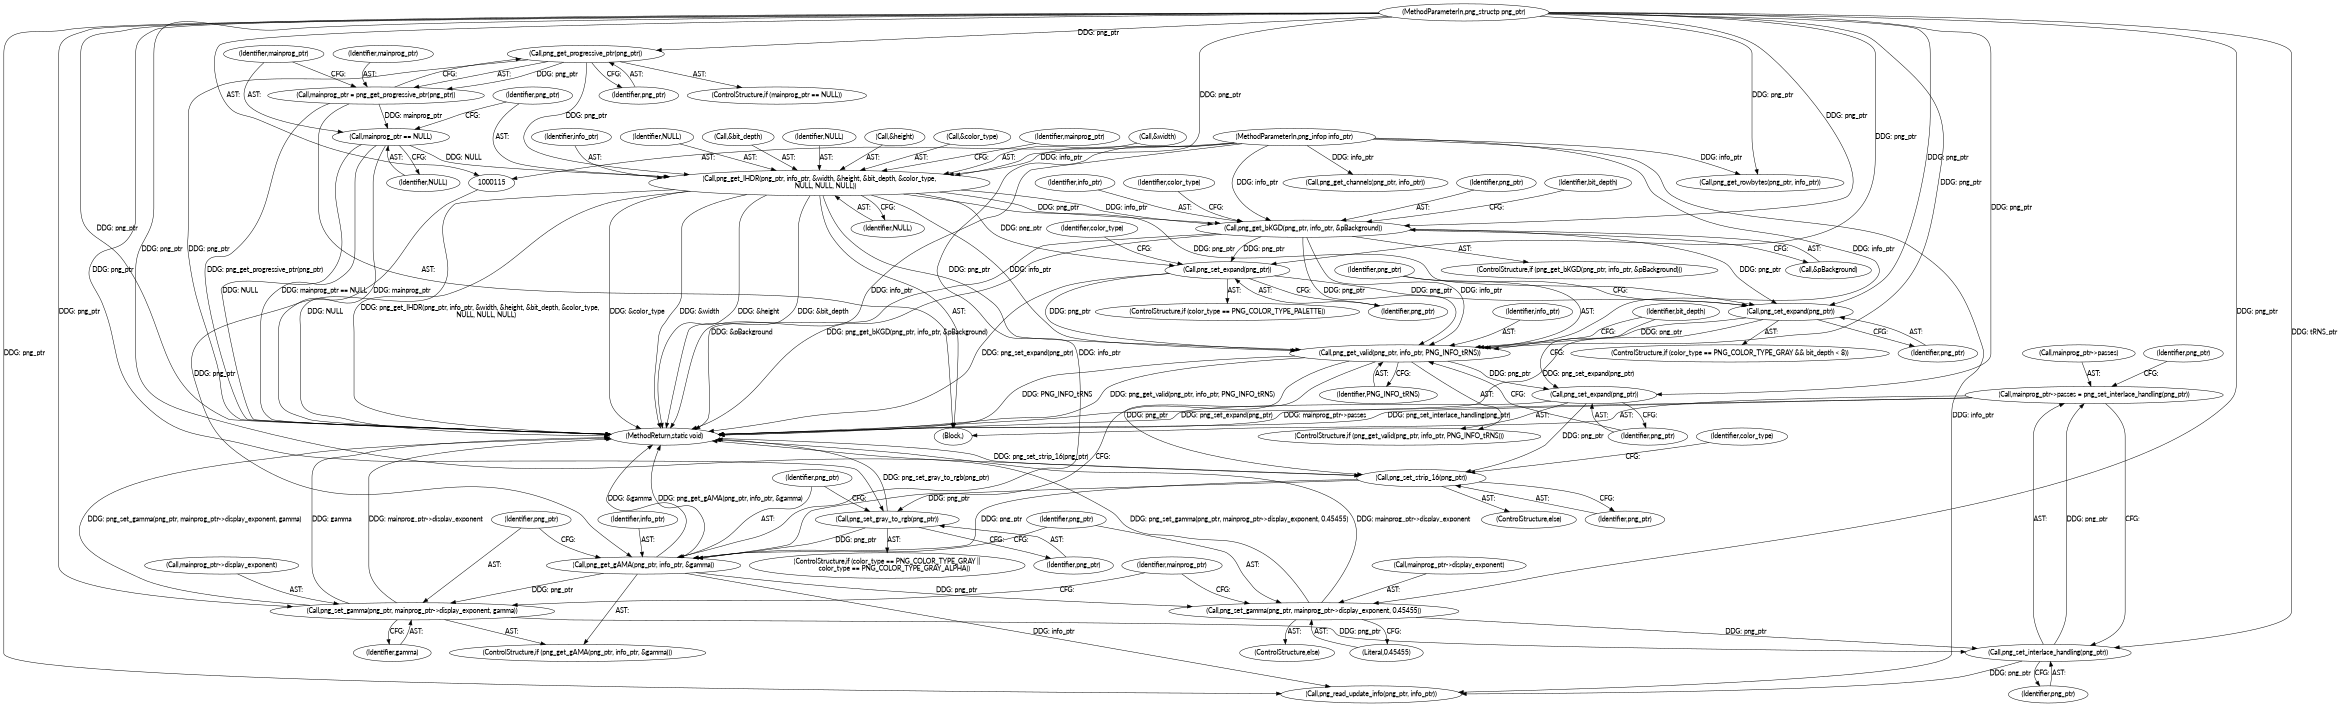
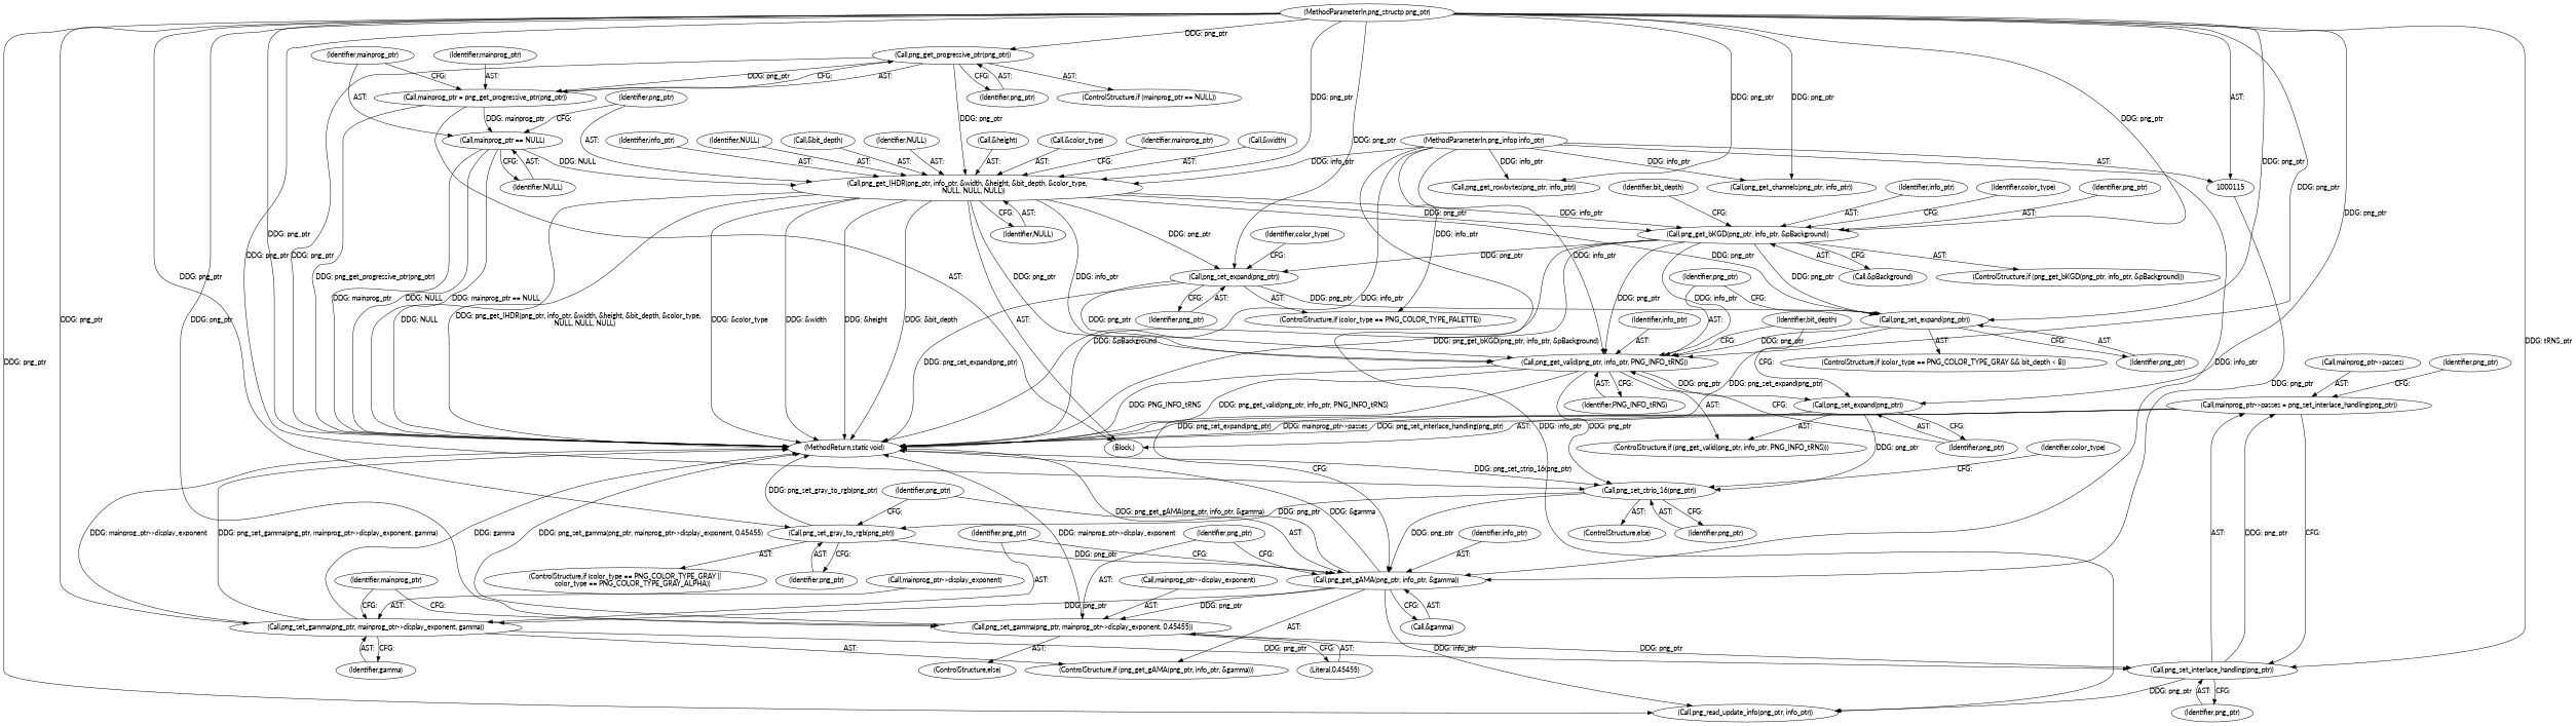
  digraph {
    fontname=Lato
    node [fontname=Lato]
    edge [fontname=Lato]
    n1 [label="(Call,mainprog_ptr->passes = png_set_interlace_handling(png_ptr))"]
    n2 [label="(Call,png_set_interlace_handling(png_ptr))"]
    n3 [label="(MethodReturn,static void)"]
    n4 [label="(Block,)"]
    n5 [label="(Identifier,png_ptr)"]
    n6 [label="(Call,png_read_update_info(png_ptr, info_ptr))"]
    n7 [label="(Call,png_set_strip_16(png_ptr))"]
    n8 [label="(Call,png_set_gamma(png_ptr, mainprog_ptr->display_exponent, 0.45455))"]
    n9 [label="(ControlStructure,else)"]
    n10 [label="(Literal,0.45455)"]
    n11 [label="(Call,png_get_gAMA(png_ptr, info_ptr, &gamma))"]
    n12 [label="(Call,png_set_gamma(png_ptr, mainprog_ptr->display_exponent, gamma))"]
    n13 [label="(ControlStructure,if (png_get_gAMA(png_ptr, info_ptr, &gamma)))"]
+   n14 [label="(Call,&gamma)"]
    n15 [label="(Identifier,gamma)"]
    n16 [label="(Call,png_set_gray_to_rgb(png_ptr))"]
    n17 [label="(Identifier,png_ptr)"]
    n18 [label="(ControlStructure,else)"]
    n19 [label="(ControlStructure,if (color_type == PNG_COLOR_TYPE_GRAY ||\n        color_type == PNG_COLOR_TYPE_GRAY_ALPHA))"]
    n20 [label="(Identifier,png_ptr)"]
    n21 [label="(Call,png_get_valid(png_ptr, info_ptr, PNG_INFO_tRNS))"]
    n22 [label="(Call,png_set_expand(png_ptr))"]
    n23 [label="(Identifier,PNG_INFO_tRNS)"]
    n24 [label="(ControlStructure,if (png_get_valid(png_ptr, info_ptr, PNG_INFO_tRNS)))"]
    n25 [label="(Identifier,png_ptr)"]
    n26 [label="(Call,png_set_expand(png_ptr))"]
    n27 [label="(Identifier,png_ptr)"]
    n28 [label="(ControlStructure,if (color_type == PNG_COLOR_TYPE_GRAY && bit_depth < 8))"]
    n29 [label="(Call,png_get_IHDR(png_ptr, info_ptr, &width, &height, &bit_depth, &color_type,\n       NULL, NULL, NULL))"]
    n30 [label="(Call,png_get_bKGD(png_ptr, info_ptr, &pBackground))"]
    n31 [label="(Call,png_set_expand(png_ptr))"]
    n32 [label="(Identifier,NULL)"]
    n33 [label="(Call,&pBackground)"]
    n34 [label="(ControlStructure,if (png_get_bKGD(png_ptr, info_ptr, &pBackground)))"]
    n35 [label="(ControlStructure,if (color_type == PNG_COLOR_TYPE_PALETTE))"]
    n36 [label="(Identifier,png_ptr)"]
    n37 [label="(Call,png_get_progressive_ptr(png_ptr))"]
    n38 [label="(Call,mainprog_ptr = png_get_progressive_ptr(png_ptr))"]
    n39 [label="(Identifier,png_ptr)"]
    n40 [label="(ControlStructure,if (mainprog_ptr == NULL))"]
    n41 [label="(Call,mainprog_ptr == NULL)"]
    n42 [label="(MethodParameterIn,png_structp png_ptr)"]
    n43 [label="(Call,png_get_rowbytes(png_ptr, info_ptr))"]
    n44 [label="(Call,png_get_channels(png_ptr, info_ptr))"]
    1000115
    n46 [label="(MethodParameterIn,png_infop info_ptr)"]
    n47 [label="(Identifier,NULL)"]
    n48 [label="(Identifier,bit_depth)"]
    n49 [label="(Identifier,png_ptr)"]
    n50 [label="(Identifier,png_ptr)"]
    n51 [label="(Identifier,info_ptr)"]
    n52 [label="(Identifier,info_ptr)"]
    n53 [label="(Identifier,png_ptr)"]
    n54 [label="(Identifier,color_type)"]
    n55 [label="(Identifier,NULL)"]
    n56 [label="(Call,&bit_depth)"]
    n57 [label="(Identifier,color_type)"]
    n58 [label="(Identifier,png_ptr)"]
    n59 [label="(Call,mainprog_ptr->display_exponent)"]
    n60 [label="(Identifier,mainprog_ptr)"]
    n61 [label="(Identifier,color_type)"]
    n62 [label="(Identifier,mainprog_ptr)"]
    n63 [label="(Identifier,png_ptr)"]
    n64 [label="(Identifier,info_ptr)"]
    n65 [label="(Identifier,NULL)"]
    n66 [label="(Identifier,png_ptr)"]
    n67 [label="(Call,&height)"]
    n68 [label="(Call,&color_type)"]
    n69 [label="(Identifier,mainprog_ptr)"]
    n70 [label="(Call,mainprog_ptr->passes)"]
    n71 [label="(Call,mainprog_ptr->display_exponent)"]
    n72 [label="(Call,&width)"]
    n73 [label="(Identifier,bit_depth)"]
    n74 [label="(Identifier,png_ptr)"]
    n75 [label="(Identifier,mainprog_ptr)"]
    n76 [label="(Identifier,info_ptr)"]
    n1 -> n2 [label="CFG: "]
    n1 -> n3 [label="DDG: mainprog_ptr->passes"]
    n1 -> n3 [label="DDG: png_set_interlace_handling(png_ptr)"]
    n1 -> n4 [label="AST: "]
    n2 -> n1 [label="AST: "]
    n2 -> n1 [label="DDG: png_ptr"]
    n2 -> n5 [label="CFG: "]
    n2 -> n6 [label="DDG: png_ptr"]
    n3 -> n7 [label="DDG: png_set_strip_16(png_ptr)"]
    n5 -> n2 [label="AST: "]
    n7 -> n11 [label="DDG: png_ptr"]
    n7 -> n16 [label="DDG: png_ptr"]
    n7 -> n17 [label="CFG: "]
    n7 -> n18 [label="AST: "]
    n8 -> n2 [label="DDG: png_ptr"]
    n8 -> n3 [label="DDG: png_set_gamma(png_ptr, mainprog_ptr->display_exponent, 0.45455)"]
    n8 -> n3 [label="DDG: mainprog_ptr->display_exponent"]
    n8 -> n9 [label="AST: "]
    n8 -> n10 [label="CFG: "]
    n10 -> n8 [label="AST: "]
    n11 -> n3 [label="DDG: png_get_gAMA(png_ptr, info_ptr, &gamma)"]
    n11 -> n3 [label="DDG: &gamma"]
    n11 -> n6 [label="DDG: info_ptr"]
    n11 -> n8 [label="DDG: png_ptr"]
    n11 -> n12 [label="DDG: png_ptr"]
    n11 -> n13 [label="AST: "]
+   n11 -> n14 [label="CFG: "]
    n12 -> n2 [label="DDG: png_ptr"]
    n12 -> n3 [label="DDG: png_set_gamma(png_ptr, mainprog_ptr->display_exponent, gamma)"]
    n12 -> n3 [label="DDG: gamma"]
    n12 -> n3 [label="DDG: mainprog_ptr->display_exponent"]
    n12 -> n13 [label="AST: "]
    n12 -> n15 [label="CFG: "]
+   n14 -> n11 [label="AST: "]
    n15 -> n12 [label="AST: "]
    n16 -> n3 [label="DDG: png_set_gray_to_rgb(png_ptr)"]
    n16 -> n11 [label="DDG: png_ptr"]
    n16 -> n19 [label="AST: "]
    n16 -> n20 [label="CFG: "]
    n17 -> n7 [label="AST: "]
    n20 -> n16 [label="AST: "]
    n21 -> n3 [label="DDG: PNG_INFO_tRNS"]
    n21 -> n3 [label="DDG: png_get_valid(png_ptr, info_ptr, PNG_INFO_tRNS)"]
    n21 -> n7 [label="DDG: png_ptr"]
    n21 -> n11 [label="CFG: "]
    n21 -> n22 [label="DDG: png_ptr"]
    n21 -> n23 [label="CFG: "]
    n21 -> n24 [label="AST: "]
    n22 -> n3 [label="DDG: png_set_expand(png_ptr)"]
    n22 -> n7 [label="DDG: png_ptr"]
    n22 -> n24 [label="AST: "]
    n22 -> n25 [label="CFG: "]
    n23 -> n21 [label="AST: "]
    n25 -> n21 [label="CFG: "]
    n25 -> n22 [label="AST: "]
    n26 -> n3 [label="DDG: png_set_expand(png_ptr)"]
    n26 -> n21 [label="DDG: png_ptr"]
    n26 -> n27 [label="CFG: "]
    n26 -> n28 [label="AST: "]
    n27 -> n26 [label="AST: "]
    n29 -> n3 [label="DDG: NULL"]
    n29 -> n3 [label="DDG: png_get_IHDR(png_ptr, info_ptr, &width, &height, &bit_depth, &color_type,\n       NULL, NULL, NULL)"]
    n29 -> n3 [label="DDG: &color_type"]
    n29 -> n3 [label="DDG: &width"]
    n29 -> n3 [label="DDG: &height"]
    n29 -> n3 [label="DDG: &bit_depth"]
    n29 -> n4 [label="AST: "]
    n29 -> n21 [label="DDG: png_ptr"]
    n29 -> n21 [label="DDG: info_ptr"]
    n29 -> n26 [label="DDG: png_ptr"]
    n29 -> n30 [label="DDG: png_ptr"]
    n29 -> n30 [label="DDG: info_ptr"]
    n29 -> n31 [label="DDG: png_ptr"]
    n29 -> n32 [label="CFG: "]
    n30 -> n3 [label="DDG: &pBackground"]
    n30 -> n3 [label="DDG: png_get_bKGD(png_ptr, info_ptr, &pBackground)"]
    n30 -> n21 [label="DDG: png_ptr"]
    n30 -> n21 [label="DDG: info_ptr"]
    n30 -> n26 [label="DDG: png_ptr"]
    n30 -> n31 [label="DDG: png_ptr"]
    n30 -> n33 [label="CFG: "]
    n30 -> n34 [label="AST: "]
    n31 -> n3 [label="DDG: png_set_expand(png_ptr)"]
    n31 -> n21 [label="DDG: png_ptr"]
    n31 -> n26 [label="DDG: png_ptr"]
    n31 -> n35 [label="AST: "]
    n31 -> n36 [label="CFG: "]
    n32 -> n29 [label="AST: "]
    n33 -> n30 [label="AST: "]
    n36 -> n31 [label="AST: "]
    n37 -> n3 [label="DDG: png_ptr"]
    n37 -> n29 [label="DDG: png_ptr"]
    n37 -> n38 [label="AST: "]
    n37 -> n38 [label="DDG: png_ptr"]
    n37 -> n39 [label="CFG: "]
    n37 -> n40 [label="AST: "]
    n38 -> n3 [label="DDG: png_get_progressive_ptr(png_ptr)"]
    n38 -> n4 [label="AST: "]
    n38 -> n37 [label="CFG: "]
    n38 -> n41 [label="DDG: mainprog_ptr"]
    n39 -> n37 [label="AST: "]
    n41 -> n3 [label="DDG: NULL"]
    n41 -> n3 [label="DDG: mainprog_ptr == NULL"]
    n41 -> n3 [label="DDG: mainprog_ptr"]
    n41 -> n29 [label="DDG: NULL"]
    n41 -> n47 [label="CFG: "]
    n42 -> n2 [label="DDG: tRNS_ptr"]
    n42 -> n3 [label="DDG: png_ptr"]
    n42 -> n6 [label="DDG: png_ptr"]
    n42 -> n7 [label="DDG: png_ptr"]
    n42 -> n8 [label="DDG: png_ptr"]
    n42 -> n12 [label="DDG: png_ptr"]
    n42 -> n16 [label="DDG: png_ptr"]
    n42 -> n21 [label="DDG: png_ptr"]
    n42 -> n22 [label="DDG: png_ptr"]
    n42 -> n26 [label="DDG: png_ptr"]
    n42 -> n29 [label="DDG: png_ptr"]
    n42 -> n30 [label="DDG: png_ptr"]
    n42 -> n31 [label="DDG: png_ptr"]
    n42 -> n37 [label="DDG: png_ptr"]
    n42 -> n43 [label="DDG: png_ptr"]
+   n42 -> n44 [label="DDG: png_ptr"]
    n42 -> 1000115 [label="AST: "]
    1000115 -> n11 [label="DDG: png_ptr"]
    n46 -> n3 [label="DDG: info_ptr"]
    n46 -> n6 [label="DDG: info_ptr"]
    n46 -> n11 [label="DDG: info_ptr"]
    n46 -> n21 [label="DDG: info_ptr"]
    n46 -> n29 [label="DDG: info_ptr"]
-   n46 -> n30 [label="DDG: info_ptr"]
+   n46 -> n35 [label="DDG: info_ptr"]
    n46 -> n43 [label="DDG: info_ptr"]
    n46 -> n44 [label="DDG: info_ptr"]
    n46 -> 1000115 [label="AST: "]
    n47 -> n41 [label="AST: "]
    n48 -> n21 [label="CFG: "]
    n48 -> n22 [label="CFG: "]
    n49 -> n1 [label="CFG: "]
    n50 -> n8 [label="AST: "]
    n50 -> n11 [label="CFG: "]
    n51 -> n30 [label="AST: "]
    n52 -> n29 [label="AST: "]
    n53 -> n21 [label="AST: "]
    n53 -> n26 [label="CFG: "]
    n54 -> n30 [label="CFG: "]
    n55 -> n29 [label="AST: "]
    n56 -> n29 [label="AST: "]
    n57 -> n7 [label="CFG: "]
    n58 -> n11 [label="AST: "]
    n58 -> n16 [label="CFG: "]
    n59 -> n8 [label="AST: "]
    n60 -> n38 [label="CFG: "]
    n60 -> n41 [label="AST: "]
    n61 -> n31 [label="CFG: "]
    n62 -> n38 [label="AST: "]
    n63 -> n29 [label="AST: "]
    n63 -> n41 [label="CFG: "]
    n64 -> n11 [label="AST: "]
    n65 -> n29 [label="AST: "]
    n66 -> n30 [label="AST: "]
    n67 -> n29 [label="AST: "]
    n68 -> n29 [label="AST: "]
    n69 -> n29 [label="CFG: "]
    n70 -> n1 [label="AST: "]
    n71 -> n12 [label="AST: "]
    n72 -> n29 [label="AST: "]
    n73 -> n30 [label="CFG: "]
    n74 -> n11 [label="CFG: "]
    n74 -> n12 [label="AST: "]
    n75 -> n8 [label="CFG: "]
    n75 -> n12 [label="CFG: "]
    n76 -> n21 [label="AST: "]
  }
